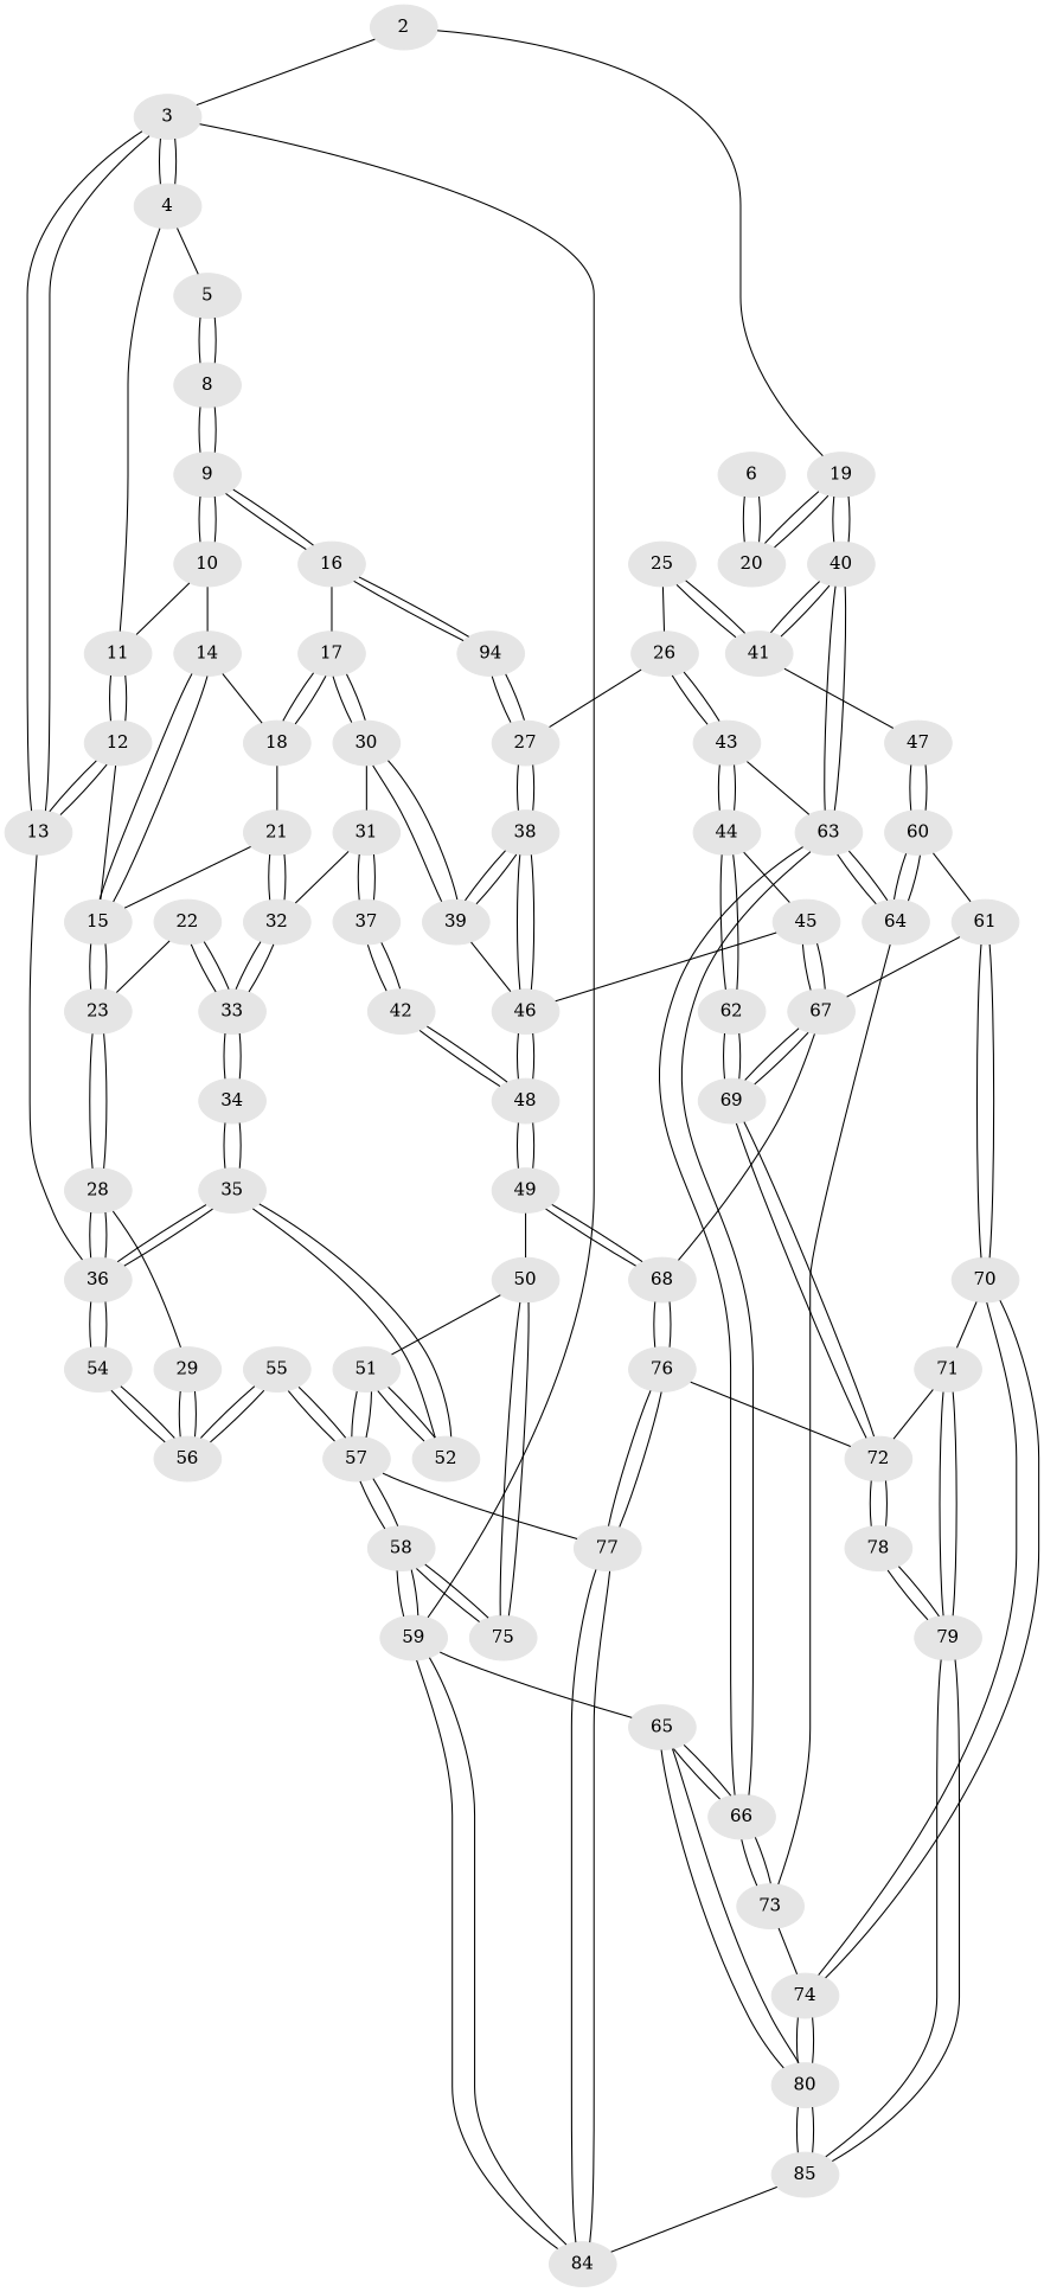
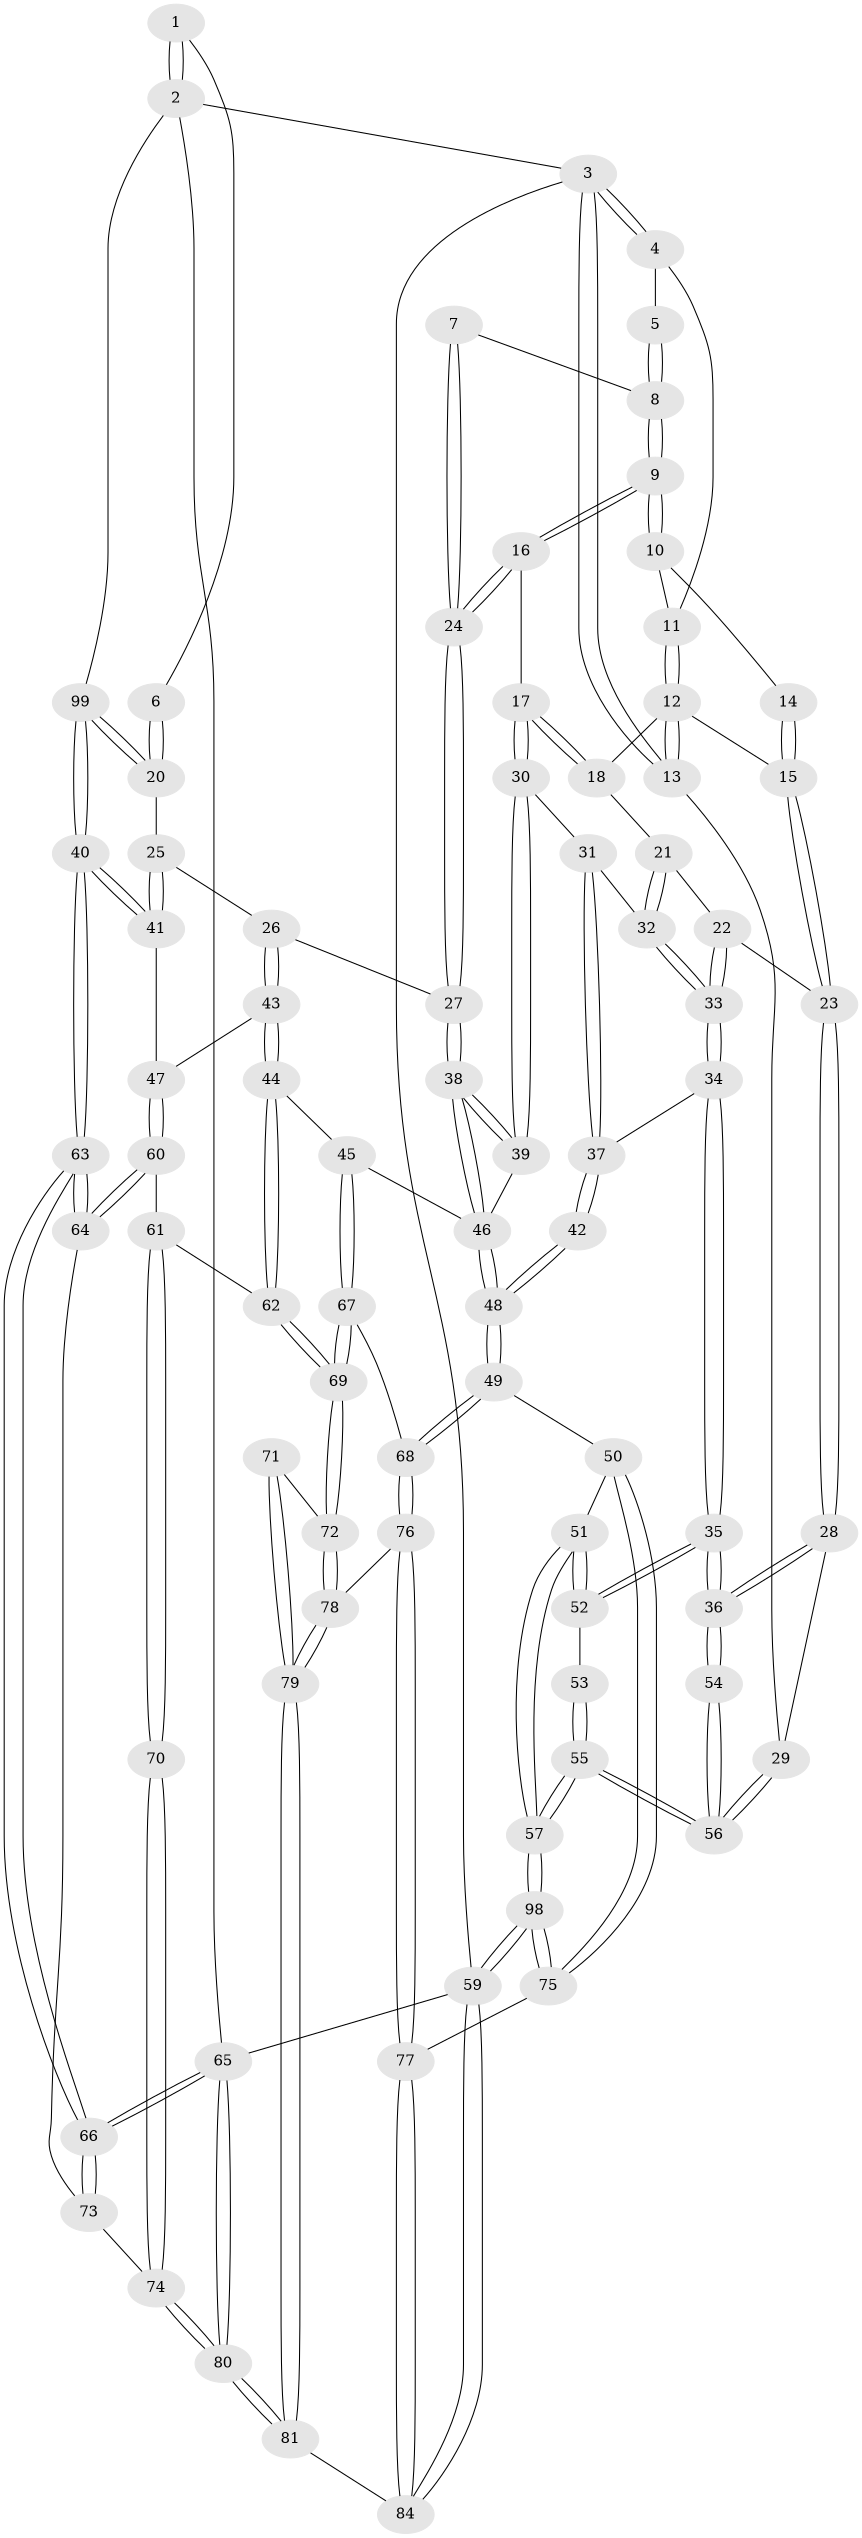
  graph {
    node [color=gray90 style=filled]
+   1
    2
    6
    3
-   19
+   19 [label=99]
    65
    20
    4
    13
    59
    40
    66
    80
    5
    11
    29
    n17 [label=84]
    8
    12
    9
-   24 [label=94]
+   7
+   24
    25
    27
    10
    16
    14
    17
    15
    18
    23
    56
    21
    28
    30
    31
    39
    22
    32
    41
    63
    26
    33
    34
    36
    38
    43
    47
    44
    46
    54
    37
    42
    35
    52
+   53
    48
    64
    60
    49
    45
    62
    67
    69
    68
    61
    50
    51
    75
    76
    57
    77
-   58
+   58 [label=98]
    55
    70
    73
    71
    74
    72
-   81 [label=85]
+   81
    78
    79
+   1 -- 2
+   1 -- 2
+   1 -- 6
    2 -- 3
    2 -- 19
+   2 -- 65
    6 -- 20
    6 -- 20
    3 -- 4
    3 -- 4
    3 -- 13
    3 -- 13
    3 -- 59
    19 -- 20
    19 -- 20
    19 -- 40
    19 -- 40
    65 -- 66
    65 -- 66
    65 -- 80
    65 -- 80
+   20 -- 25
    4 -- 5
    4 -- 11
-   13 -- 36
+   13 -- 29
    59 -- 65
    59 -- n17
    59 -- n17
    40 -- 41
    40 -- 41
    40 -- 63
    40 -- 63
    66 -- 73
    66 -- 73
    80 -- 81
    80 -- 81
    5 -- 8
    5 -- 8
    11 -- 12
    11 -- 12
    29 -- 56
    29 -- 56
    8 -- 9
    8 -- 9
    12 -- 13
    12 -- 13
    12 -- 15
    9 -- 10
    9 -- 10
    9 -- 16
    9 -- 16
+   7 -- 8
+   7 -- 24
+   7 -- 24
    24 -- 27
    24 -- 27
    25 -- 41
    25 -- 41
    25 -- 26
    27 -- 38
    27 -- 38
    10 -- 11
    10 -- 14
    16 -- 24
    16 -- 24
    16 -- 17
    14 -- 15
    14 -- 15
-   14 -- 18
+   12 -- 18
    17 -- 18
    17 -- 18
    17 -- 30
    17 -- 30
    15 -- 23
    15 -- 23
    18 -- 21
    23 -- 28
    23 -- 28
-   21 -- 15
+   21 -- 22
    21 -- 32
    21 -- 32
    28 -- 29
    28 -- 36
    28 -- 36
    30 -- 31
    30 -- 39
    30 -- 39
    31 -- 32
    31 -- 37
    31 -- 37
    39 -- 46
    22 -- 23
    22 -- 33
    22 -- 33
    32 -- 33
    32 -- 33
    41 -- 47
    63 -- 66
    63 -- 66
    63 -- 64
    63 -- 64
    26 -- 27
    26 -- 43
    26 -- 43
    33 -- 34
    33 -- 34
+   34 -- 37
    34 -- 35
    34 -- 35
    36 -- 54
    36 -- 54
    38 -- 39
    38 -- 39
    38 -- 46
    38 -- 46
-   43 -- 63
+   43 -- 47
    43 -- 44
    43 -- 44
    47 -- 60
    47 -- 60
    44 -- 45
    44 -- 62
    44 -- 62
    46 -- 48
    46 -- 48
    54 -- 56
    54 -- 56
    37 -- 42
    37 -- 42
    42 -- 48
    42 -- 48
    35 -- 36
    35 -- 36
    35 -- 52
    35 -- 52
+   52 -- 53
+   53 -- 55
+   53 -- 55
    48 -- 49
    48 -- 49
    64 -- 73
    60 -- 64
    60 -- 64
    60 -- 61
    49 -- 68
    49 -- 68
    49 -- 50
    45 -- 46
    45 -- 67
    45 -- 67
    62 -- 69
    62 -- 69
    67 -- 69
    67 -- 69
    67 -- 68
    69 -- 72
    69 -- 72
    68 -- 76
    68 -- 76
-   61 -- 67
+   61 -- 62
    61 -- 70
    61 -- 70
    50 -- 51
    50 -- 75
    50 -- 75
    51 -- 52
    51 -- 52
    51 -- 57
    51 -- 57
-   57 -- 77
+   75 -- 77
    76 -- 77
    76 -- 77
-   76 -- 72
+   76 -- 78
    57 -- 58
    57 -- 58
    77 -- n17
    77 -- n17
    58 -- 59
    58 -- 59
    58 -- 75
    58 -- 75
    55 -- 56
    55 -- 56
    55 -- 57
    55 -- 57
-   70 -- 71
    70 -- 74
    70 -- 74
    73 -- 74
    71 -- 72
    71 -- 79
    71 -- 79
    74 -- 80
    74 -- 80
    72 -- 78
    72 -- 78
    81 -- n17
    78 -- 79
    78 -- 79
    79 -- 81
    79 -- 81
  }
